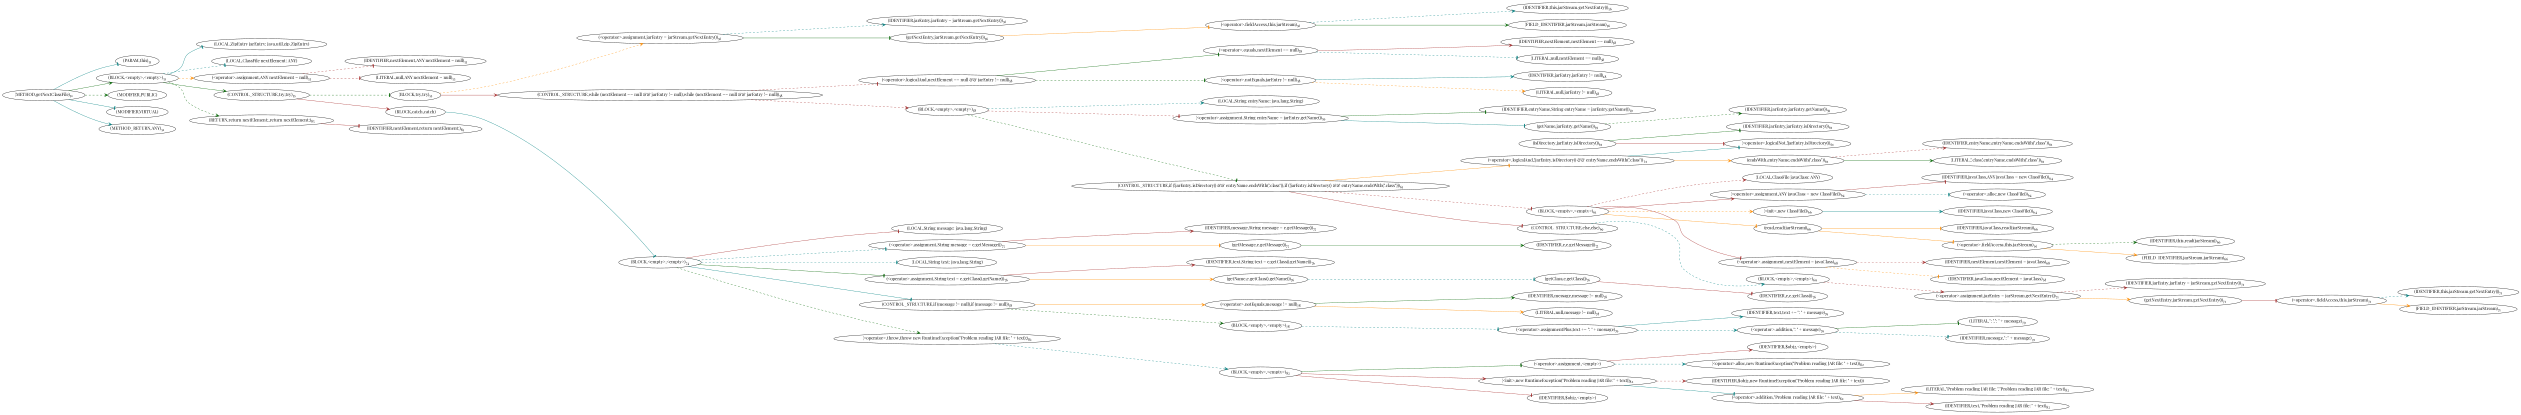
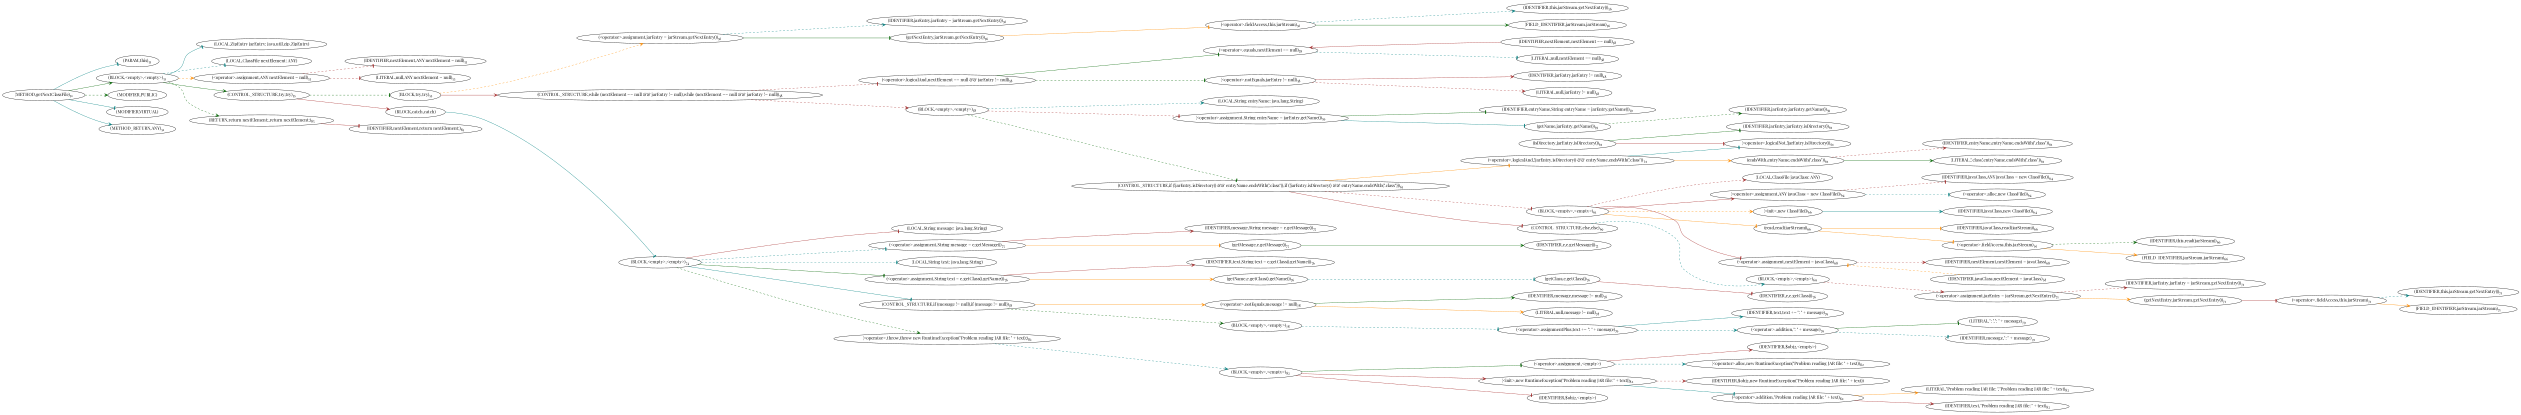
  digraph {
    fontname="Playfair Display"
    rankdir=LR
    node [fontname="Playfair Display"]
    edge [arrowhead=vee color=brown fontname="Playfair Display" style=solid]
    n1 [label=<(METHOD,getNextClassFile)<SUB>51</SUB>>]
    n2 [label=<(PARAM,this)<SUB>51</SUB>>]
    n3 [label=<(BLOCK,&lt;empty&gt;,&lt;empty&gt;)<SUB>51</SUB>>]
    n4 [label=<(MODIFIER,PUBLIC)>]
    n5 [label=<(MODIFIER,VIRTUAL)>]
    n6 [label=<(METHOD_RETURN,ANY)<SUB>51</SUB>>]
    n7 [label=<(LOCAL,ZipEntry jarEntry: java.util.zip.ZipEntry)>]
    n8 [label=<(LOCAL,ClassFile nextElement: ANY)>]
    n9 [label=<(&lt;operator&gt;.assignment,ANY nextElement = null)<SUB>53</SUB>>]
    n10 [label=<(CONTROL_STRUCTURE,try,try)<SUB>55</SUB>>]
    n11 [label=<(RETURN,return nextElement;,return nextElement;)<SUB>85</SUB>>]
    n12 [label=<(IDENTIFIER,nextElement,ANY nextElement = null)<SUB>53</SUB>>]
    n13 [label=<(LITERAL,null,ANY nextElement = null)<SUB>53</SUB>>]
    n14 [label=<(BLOCK,try,try)<SUB>55</SUB>>]
    n15 [label=<(BLOCK,catch,catch)>]
    n16 [label=<(IDENTIFIER,nextElement,return nextElement;)<SUB>85</SUB>>]
    n17 [label=<(&lt;operator&gt;.assignment,jarEntry = jarStream.getNextEntry())<SUB>56</SUB>>]
    n18 [label=<(CONTROL_STRUCTURE,while (nextElement == null &amp;&amp; jarEntry != null),while (nextElement == null &amp;&amp; jarEntry != null))<SUB>58</SUB>>]
    n19 [label=<(BLOCK,&lt;empty&gt;,&lt;empty&gt;)<SUB>74</SUB>>]
    n20 [label=<(IDENTIFIER,jarEntry,jarEntry = jarStream.getNextEntry())<SUB>56</SUB>>]
    n21 [label=<(getNextEntry,jarStream.getNextEntry())<SUB>56</SUB>>]
    n22 [label=<(&lt;operator&gt;.logicalAnd,nextElement == null &amp;&amp; jarEntry != null)<SUB>58</SUB>>]
    n23 [label=<(BLOCK,&lt;empty&gt;,&lt;empty&gt;)<SUB>58</SUB>>]
    n24 [label=<(&lt;operator&gt;.fieldAccess,this.jarStream)<SUB>56</SUB>>]
    n25 [label=<(IDENTIFIER,this,jarStream.getNextEntry())<SUB>56</SUB>>]
    n26 [label=<(FIELD_IDENTIFIER,jarStream,jarStream)<SUB>56</SUB>>]
    n27 [label=<(&lt;operator&gt;.equals,nextElement == null)<SUB>58</SUB>>]
    n28 [label=<(&lt;operator&gt;.notEquals,jarEntry != null)<SUB>58</SUB>>]
    n29 [label=<(LOCAL,String entryName: java.lang.String)>]
    n30 [label=<(&lt;operator&gt;.assignment,String entryName = jarEntry.getName())<SUB>59</SUB>>]
    n31 [label=<(CONTROL_STRUCTURE,if (!jarEntry.isDirectory() &amp;&amp; entryName.endsWith(&quot;.class&quot;)),if (!jarEntry.isDirectory() &amp;&amp; entryName.endsWith(&quot;.class&quot;)))<SUB>61</SUB>>]
    n32 [label=<(IDENTIFIER,nextElement,nextElement == null)<SUB>58</SUB>>]
    n33 [label=<(LITERAL,null,nextElement == null)<SUB>58</SUB>>]
    n34 [label=<(IDENTIFIER,jarEntry,jarEntry != null)<SUB>18</SUB>>]
    n35 [label=<(LITERAL,null,jarEntry != null)<SUB>58</SUB>>]
    n36 [label=<(IDENTIFIER,entryName,String entryName = jarEntry.getName())<SUB>59</SUB>>]
    n37 [label=<(getName,jarEntry.getName())<SUB>59</SUB>>]
    n38 [label=<(&lt;operator&gt;.logicalAnd,!jarEntry.isDirectory() &amp;&amp; entryName.endsWith(&quot;.class&quot;))<SUB>61</SUB>>]
    n39 [label=<(BLOCK,&lt;empty&gt;,&lt;empty&gt;)<SUB>61</SUB>>]
    n40 [label=<(CONTROL_STRUCTURE,else,else)<SUB>69</SUB>>]
    n41 [label=<(IDENTIFIER,jarEntry,jarEntry.getName())<SUB>59</SUB>>]
    n42 [label=<(&lt;operator&gt;.logicalNot,!jarEntry.isDirectory())<SUB>61</SUB>>]
    n43 [label=<(endsWith,entryName.endsWith(&quot;.class&quot;))<SUB>61</SUB>>]
    n44 [label=<(LOCAL,ClassFile javaClass: ANY)>]
    n45 [label=<(&lt;operator&gt;.assignment,ANY javaClass = new ClassFile())<SUB>64</SUB>>]
    n46 [label=<(&lt;init&gt;,new ClassFile())<SUB>66</SUB>>]
    n47 [label=<(read,read(jarStream))<SUB>66</SUB>>]
    n48 [label=<(&lt;operator&gt;.assignment,nextElement = javaClass)<SUB>68</SUB>>]
    n49 [label=<(BLOCK,&lt;empty&gt;,&lt;empty&gt;)<SUB>69</SUB>>]
    n50 [label=<(IDENTIFIER,entryName,entryName.endsWith(&quot;.class&quot;))<SUB>61</SUB>>]
    n51 [label=<(LITERAL,&quot;.class&quot;,entryName.endsWith(&quot;.class&quot;))<SUB>61</SUB>>]
    n52 [label=<(isDirectory,jarEntry.isDirectory())<SUB>61</SUB>>]
    n53 [label=<(IDENTIFIER,jarEntry,jarEntry.isDirectory())<SUB>61</SUB>>]
    n54 [label=<(IDENTIFIER,javaClass,ANY javaClass = new ClassFile())<SUB>64</SUB>>]
    n55 [label=<(&lt;operator&gt;.alloc,new ClassFile())<SUB>64</SUB>>]
    n56 [label=<(IDENTIFIER,javaClass,new ClassFile())<SUB>64</SUB>>]
    n57 [label=<(IDENTIFIER,javaClass,read(jarStream))<SUB>66</SUB>>]
    n58 [label=<(&lt;operator&gt;.fieldAccess,this.jarStream)<SUB>66</SUB>>]
    n59 [label=<(IDENTIFIER,nextElement,nextElement = javaClass)<SUB>68</SUB>>]
    n60 [label=<(IDENTIFIER,javaClass,nextElement = javaClass)<SUB>68</SUB>>]
    n61 [label=<(IDENTIFIER,this,read(jarStream))<SUB>66</SUB>>]
    n62 [label=<(FIELD_IDENTIFIER,jarStream,jarStream)<SUB>66</SUB>>]
    n63 [label=<(&lt;operator&gt;.assignment,jarEntry = jarStream.getNextEntry())<SUB>71</SUB>>]
    n64 [label=<(IDENTIFIER,jarEntry,jarEntry = jarStream.getNextEntry())<SUB>71</SUB>>]
    n65 [label=<(getNextEntry,jarStream.getNextEntry())<SUB>71</SUB>>]
    n66 [label=<(&lt;operator&gt;.fieldAccess,this.jarStream)<SUB>71</SUB>>]
    n67 [label=<(IDENTIFIER,this,jarStream.getNextEntry())<SUB>71</SUB>>]
    n68 [label=<(FIELD_IDENTIFIER,jarStream,jarStream)<SUB>71</SUB>>]
    n69 [label=<(LOCAL,String message: java.lang.String)>]
    n70 [label=<(&lt;operator&gt;.assignment,String message = e.getMessage())<SUB>75</SUB>>]
    n71 [label=<(LOCAL,String text: java.lang.String)>]
    n72 [label=<(&lt;operator&gt;.assignment,String text = e.getClass().getName())<SUB>76</SUB>>]
    n73 [label=<(CONTROL_STRUCTURE,if (message != null),if (message != null))<SUB>78</SUB>>]
    n74 [label=<(&lt;operator&gt;.throw,throw new RuntimeException(&quot;Problem reading JAR file: &quot; + text);)<SUB>82</SUB>>]
    n75 [label=<(IDENTIFIER,message,String message = e.getMessage())<SUB>75</SUB>>]
    n76 [label=<(getMessage,e.getMessage())<SUB>75</SUB>>]
    n77 [label=<(IDENTIFIER,text,String text = e.getClass().getName())<SUB>76</SUB>>]
    n78 [label=<(getName,e.getClass().getName())<SUB>76</SUB>>]
    n79 [label=<(&lt;operator&gt;.notEquals,message != null)<SUB>78</SUB>>]
    n80 [label=<(BLOCK,&lt;empty&gt;,&lt;empty&gt;)<SUB>78</SUB>>]
    n81 [label=<(BLOCK,&lt;empty&gt;,&lt;empty&gt;)<SUB>82</SUB>>]
    n82 [label=<(IDENTIFIER,e,e.getMessage())<SUB>75</SUB>>]
    n83 [label=<(getClass,e.getClass())<SUB>76</SUB>>]
    n84 [label=<(IDENTIFIER,e,e.getClass())<SUB>76</SUB>>]
    n85 [label=<(IDENTIFIER,message,message != null)<SUB>78</SUB>>]
    n86 [label=<(LITERAL,null,message != null)<SUB>78</SUB>>]
    n87 [label=<(&lt;operator&gt;.assignmentPlus,text += &quot;: &quot; + message)<SUB>79</SUB>>]
    n88 [label=<(IDENTIFIER,text,text += &quot;: &quot; + message)<SUB>79</SUB>>]
    n89 [label=<(&lt;operator&gt;.addition,&quot;: &quot; + message)<SUB>79</SUB>>]
    n90 [label=<(LITERAL,&quot;: &quot;,&quot;: &quot; + message)<SUB>79</SUB>>]
    n91 [label=<(IDENTIFIER,message,&quot;: &quot; + message)<SUB>79</SUB>>]
    n92 [label=<(&lt;operator&gt;.assignment,&lt;empty&gt;)>]
    n93 [label=<(&lt;init&gt;,new RuntimeException(&quot;Problem reading JAR file: &quot; + text))<SUB>82</SUB>>]
    n94 [label=<(IDENTIFIER,$obj2,&lt;empty&gt;)>]
    n95 [label=<(IDENTIFIER,$obj2,&lt;empty&gt;)>]
    n96 [label=<(&lt;operator&gt;.alloc,new RuntimeException(&quot;Problem reading JAR file: &quot; + text))<SUB>82</SUB>>]
    n97 [label=<(IDENTIFIER,$obj2,new RuntimeException(&quot;Problem reading JAR file: &quot; + text))>]
    n98 [label=<(&lt;operator&gt;.addition,&quot;Problem reading JAR file: &quot; + text)<SUB>82</SUB>>]
    n99 [label=<(LITERAL,&quot;Problem reading JAR file: &quot;,&quot;Problem reading JAR file: &quot; + text)<SUB>82</SUB>>]
    n100 [label=<(IDENTIFIER,text,&quot;Problem reading JAR file: &quot; + text)<SUB>82</SUB>>]
    n1 -> n2 [arrowhead=tee color=teal]
    n1 -> n3 [color=darkgreen]
    n1 -> n4 [color=darkgreen style=dashed]
    n1 -> n5 [arrowhead=tee color=teal]
    n1 -> n6 [color=teal]
    n3 -> n7 [arrowhead=tee color=teal]
    n3 -> n8 [arrowhead=tee color=teal style=dashed]
    n3 -> n9 [color=darkorange style=dashed]
    n3 -> n10 [color=darkgreen]
    n3 -> n11 [color=darkgreen style=dashed]
    n9 -> n12 [arrowhead=tee style=dashed]
    n9 -> n13 [arrowhead=tee style=dashed]
    n10 -> n14 [arrowhead=tee color=darkgreen style=dashed]
    n10 -> n15
    n11 -> n16 [arrowhead=tee]
    n14 -> n17 [color=darkorange style=dashed]
    n14 -> n18
    n15 -> n19 [arrowhead=tee color=teal]
    n17 -> n20 [color=teal style=dashed]
    n17 -> n21 [arrowhead=tee color=darkgreen]
    n18 -> n22 [arrowhead=tee style=dashed]
    n18 -> n23 [style=dashed]
    n19 -> n69 [arrowhead=tee]
    n19 -> n70 [arrowhead=tee color=teal style=dashed]
    n19 -> n71 [arrowhead=tee color=teal style=dashed]
    n19 -> n72 [arrowhead=tee color=darkgreen]
    n19 -> n73 [arrowhead=tee color=teal]
    n19 -> n74 [color=darkgreen style=dashed]
    n21 -> n24 [arrowhead=tee color=darkorange]
    n22 -> n27 [arrowhead=tee color=darkgreen]
    n22 -> n28 [arrowhead=tee color=darkgreen style=dashed]
    n23 -> n29 [color=teal style=dashed]
    n23 -> n30 [arrowhead=tee style=dashed]
    n23 -> n31 [arrowhead=tee color=darkgreen style=dashed]
    n24 -> n25 [color=teal style=dashed]
    n24 -> n26 [color=darkgreen]
-   n27 -> n32
+   n32 -> n27
    n27 -> n33 [arrowhead=tee color=teal style=dashed]
-   n28 -> n34 [color=teal]
-   n28 -> n35 [color=darkorange style=dashed]
+   n28 -> n34
+   n28 -> n35 [style=dashed]
    n30 -> n36 [arrowhead=tee color=darkgreen]
    n30 -> n37 [arrowhead=tee color=teal]
    n31 -> n38 [arrowhead=tee color=darkorange]
    n31 -> n39 [arrowhead=tee style=dashed]
    n31 -> n40 [arrowhead=tee]
    n37 -> n41 [color=darkgreen style=dashed]
    n38 -> n42 [arrowhead=tee color=teal]
    n38 -> n43 [color=darkorange]
    n39 -> n44 [style=dashed]
    n39 -> n45
    n39 -> n46 [color=darkorange style=dashed]
    n39 -> n47 [arrowhead=tee color=darkorange]
    n39 -> n48 [arrowhead=tee]
    n40 -> n49 [color=teal style=dashed]
    n43 -> n50 [style=dashed]
    n43 -> n51 [color=darkgreen]
-   n45 -> n54 [arrowhead=tee]
+   n45 -> n54 [arrowhead=tee style=dashed]
    n45 -> n55 [arrowhead=tee color=teal style=dashed]
    n46 -> n56 [color=teal]
    n47 -> n57 [arrowhead=tee color=darkorange]
    n47 -> n58 [arrowhead=tee color=darkorange]
    n48 -> n59 [style=dashed]
-   n48 -> n60 [arrowhead=tee color=darkorange style=dashed]
+   n60 -> n48 [arrowhead=tee color=darkorange style=dashed]
    n49 -> n63 [style=dashed]
    n52 -> n42 [arrowhead=tee]
    n52 -> n53 [arrowhead=tee color=darkgreen]
    n58 -> n61 [color=darkgreen style=dashed]
    n58 -> n62 [color=darkorange]
    n63 -> n64 [style=dashed]
    n63 -> n65 [color=darkorange]
    n65 -> n66 [arrowhead=tee]
    n66 -> n67 [color=teal style=dashed]
    n66 -> n68 [color=darkorange]
    n70 -> n75
    n70 -> n76 [arrowhead=tee color=darkorange]
    n72 -> n77
    n72 -> n78 [color=darkorange]
    n73 -> n79 [color=darkorange]
    n73 -> n80 [color=darkgreen style=dashed]
    n74 -> n81 [color=teal style=dashed]
    n76 -> n82 [color=darkgreen]
    n78 -> n83 [arrowhead=tee color=teal style=dashed]
    n79 -> n85 [color=darkgreen]
    n79 -> n86 [color=darkorange]
    n80 -> n87 [arrowhead=tee color=teal style=dashed]
    n81 -> n92 [arrowhead=tee color=darkgreen]
    n81 -> n93
    n81 -> n94 [arrowhead=tee]
    n83 -> n84 [arrowhead=tee]
    n87 -> n88 [color=teal]
    n87 -> n89 [color=teal style=dashed]
    n89 -> n90 [arrowhead=tee color=darkgreen]
    n89 -> n91 [arrowhead=tee color=teal style=dashed]
    n92 -> n95
    n92 -> n96 [color=teal style=dashed]
    n93 -> n97 [style=dashed]
    n93 -> n98 [arrowhead=tee color=teal]
    n98 -> n99 [color=darkorange]
    n98 -> n100
  }
